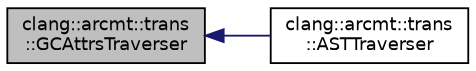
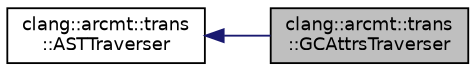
  digraph {
    rankdir=LR
    node [color=black fontname=Helvetica fontsize=10 shape=record]
    n1 [fillcolor=grey75 fontcolor=black height=0.2 label="clang::arcmt::trans\l::GCAttrsTraverser" style=filled width=0.4]
    n2 [height=0.2 label="clang::arcmt::trans\l::ASTTraverser" width=0.4]
-   n1 -> n2 [color=midnightblue dir=back fontname=Helvetica fontsize=10 labelfontname=Helvetica labelfontsize=10 style=solid]
+   n2 -> n1 [color=midnightblue dir=back fontname=Helvetica fontsize=10 labelfontname=Helvetica labelfontsize=10 style=solid]
  }
